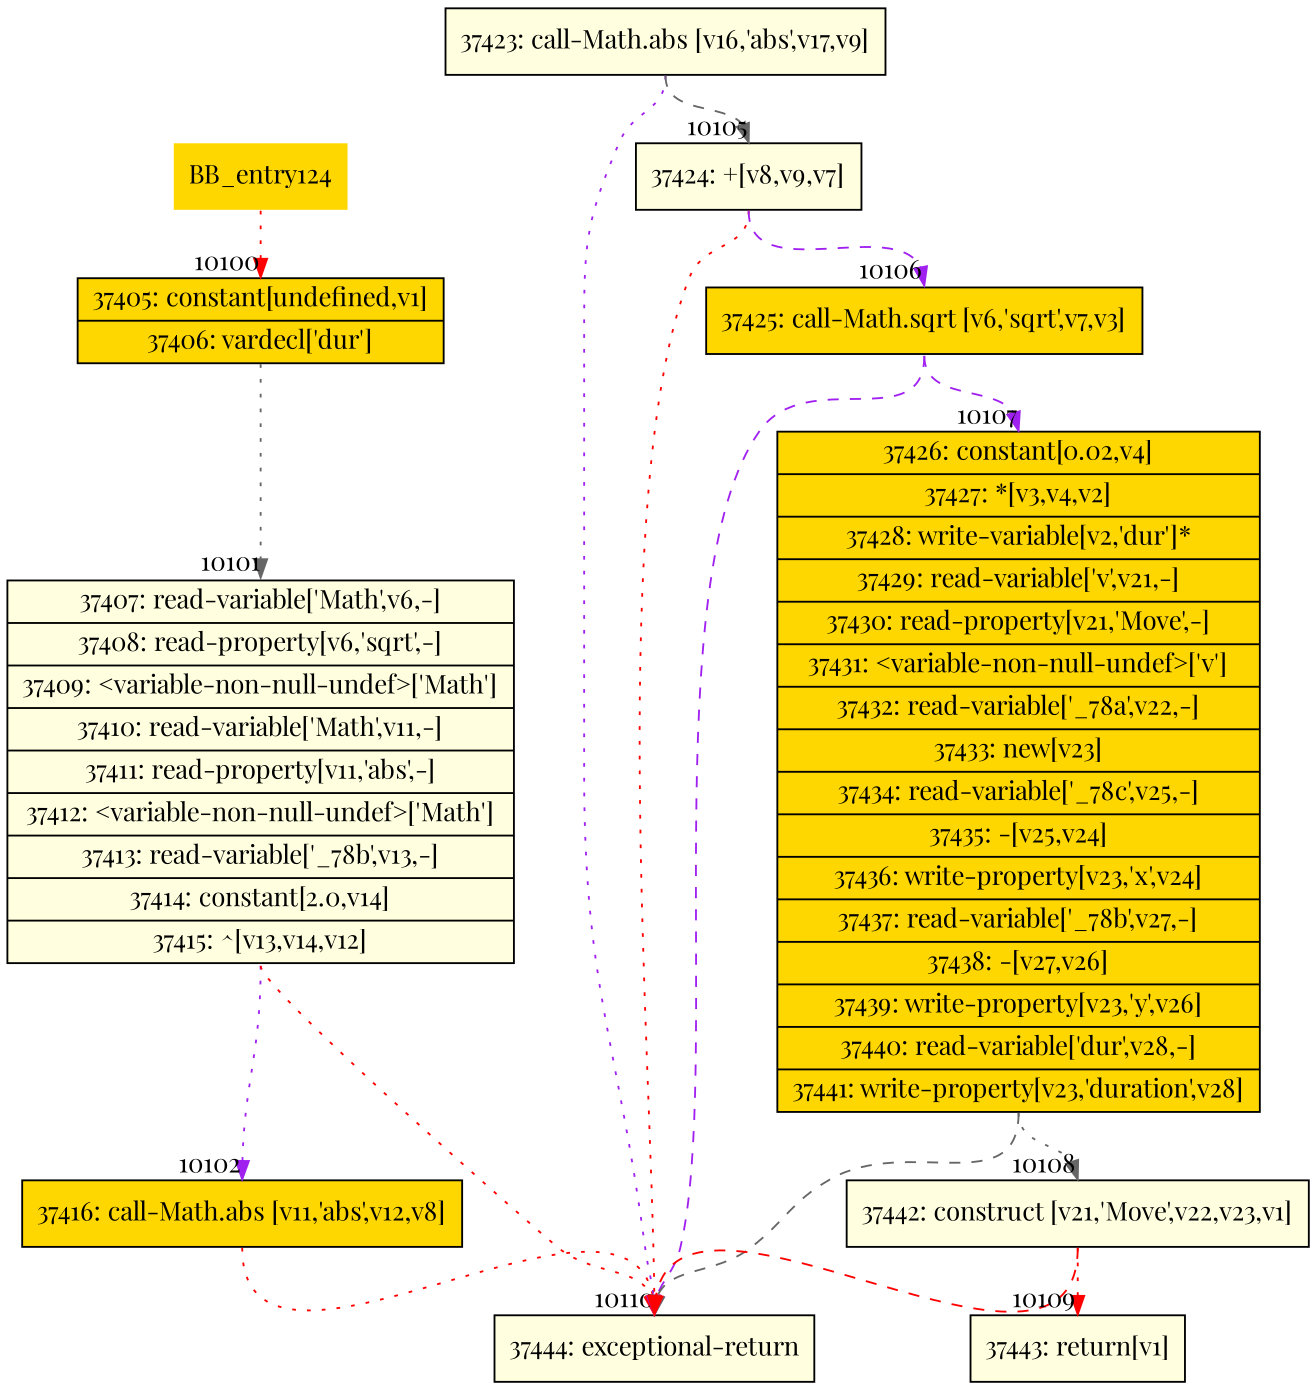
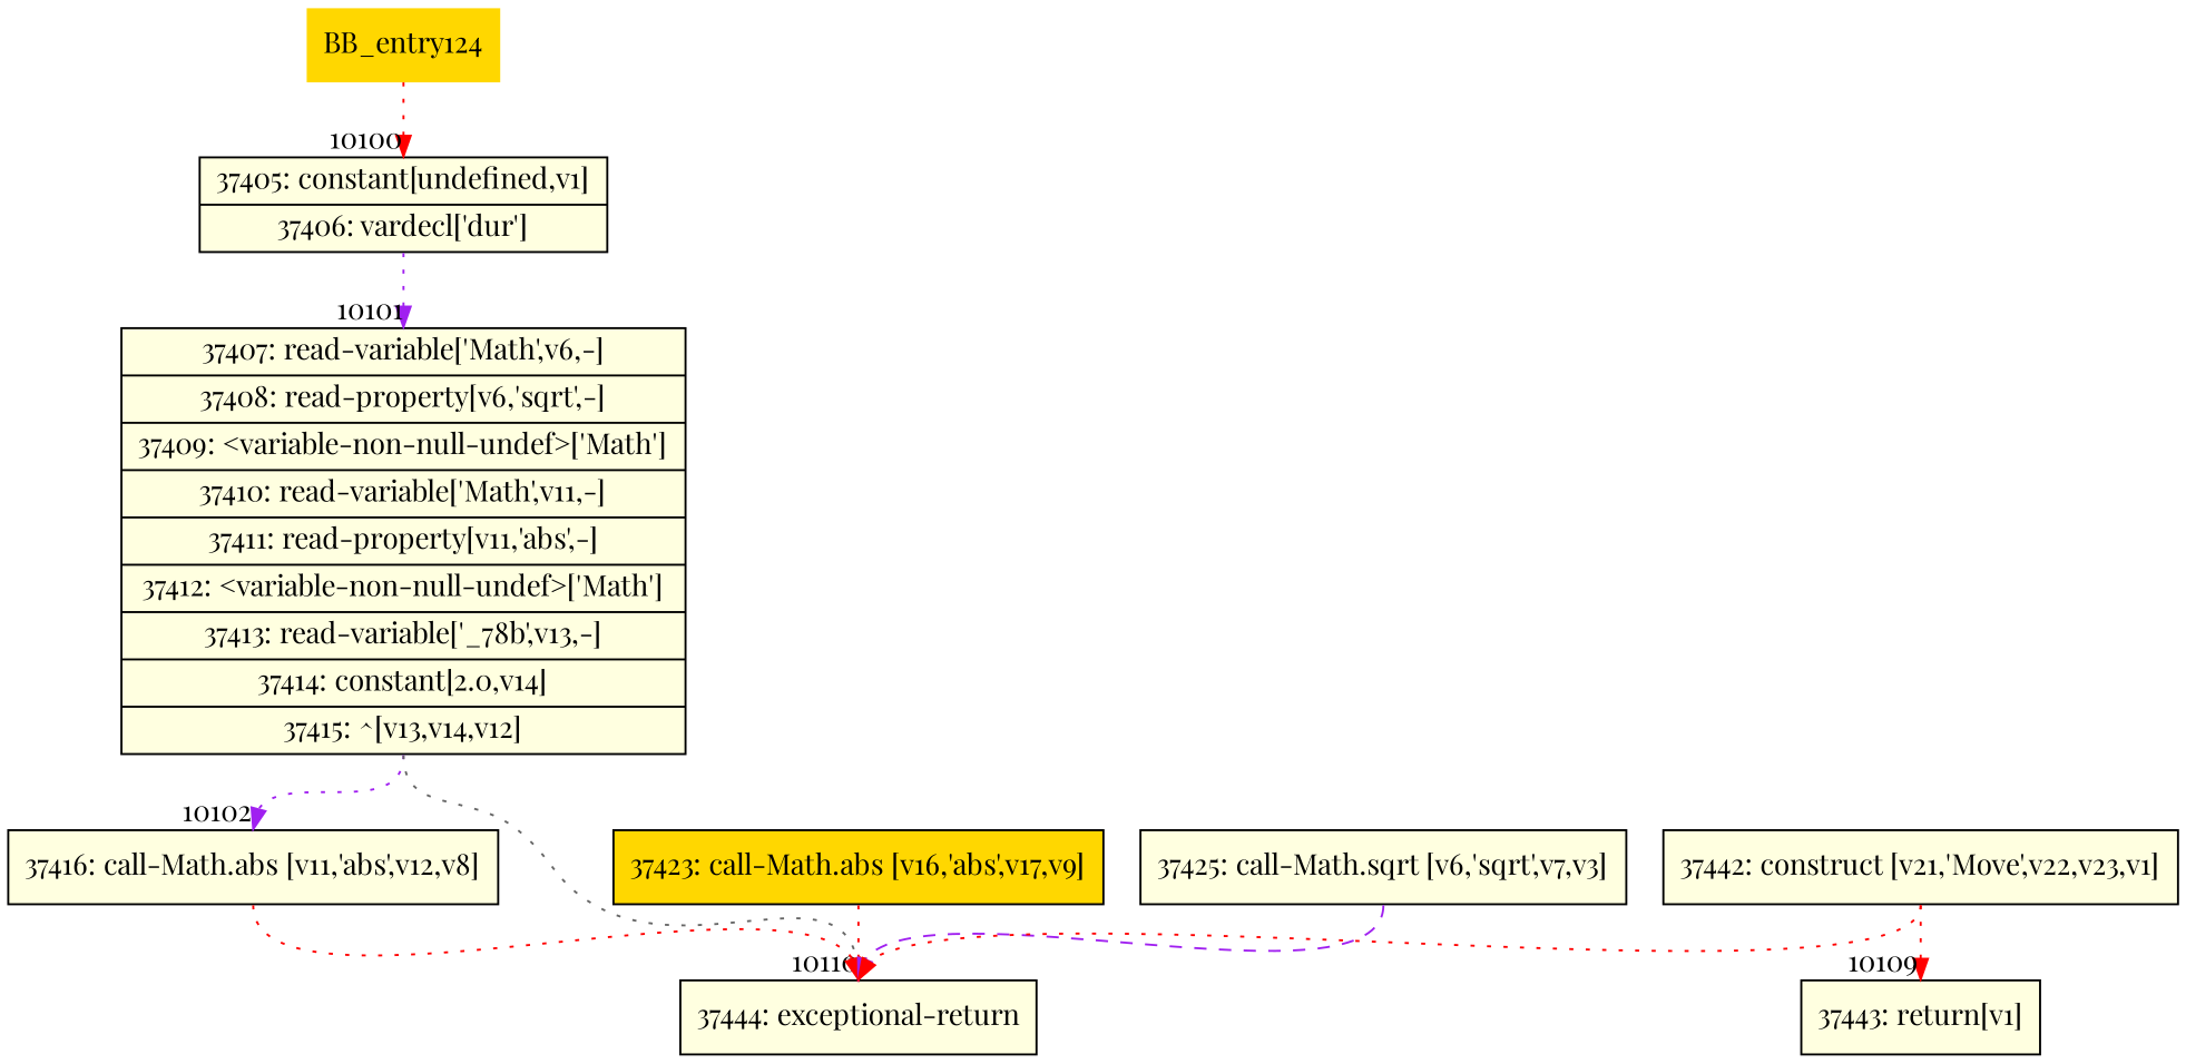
  digraph {
    fontname="Playfair Display"
    rankdir=TD
    node [fillcolor=lightyellow fontname="Playfair Display" shape=record style=filled]
    edge [color=red fontname="Playfair Display" headport=n style=dotted tailport=s]
    n1 [fillcolor=gold label=BB_entry124 shape=none]
-   n2 [fillcolor=gold label="{37405: constant[undefined,v1]|37406: vardecl['dur']}"]
+   n2 [label="{37405: constant[undefined,v1]|37406: vardecl['dur']}"]
    n3 [label="{37407: read-variable['Math',v6,-]|37408: read-property[v6,'sqrt',-]|37409: \<variable-non-null-undef\>['Math']|37410: read-variable['Math',v11,-]|37411: read-property[v11,'abs',-]|37412: \<variable-non-null-undef\>['Math']|37413: read-variable['_78b',v13,-]|37414: constant[2.0,v14]|37415: ^[v13,v14,v12]}"]
-   n4 [fillcolor=gold label="{37416: call-Math.abs [v11,'abs',v12,v8]}"]
+   n4 [label="{37416: call-Math.abs [v11,'abs',v12,v8]}"]
    n5 [label="{37444: exceptional-return}"]
-   n6 [label="{37423: call-Math.abs [v16,'abs',v17,v9]}"]
-   n7 [label="{37424: +[v8,v9,v7]}"]
-   n8 [fillcolor=gold label="{37425: call-Math.sqrt [v6,'sqrt',v7,v3]}"]
-   n9 [fillcolor=gold label="{37426: constant[0.02,v4]|37427: *[v3,v4,v2]|37428: write-variable[v2,'dur']*|37429: read-variable['v',v21,-]|37430: read-property[v21,'Move',-]|37431: \<variable-non-null-undef\>['v']|37432: read-variable['_78a',v22,-]|37433: new[v23]|37434: read-variable['_78c',v25,-]|37435: -[v25,v24]|37436: write-property[v23,'x',v24]|37437: read-variable['_78b',v27,-]|37438: -[v27,v26]|37439: write-property[v23,'y',v26]|37440: read-variable['dur',v28,-]|37441: write-property[v23,'duration',v28]}"]
+   n6 [fillcolor=gold label="{37423: call-Math.abs [v16,'abs',v17,v9]}"]
+   n8 [label="{37425: call-Math.sqrt [v6,'sqrt',v7,v3]}"]
    n10 [label="{37442: construct [v21,'Move',v22,v23,v1]}"]
    n11 [label="{37443: return[v1]}"]
    n1 -> n2 [headlabel="    10100"]
-   n2 -> n3 [color=gray40 headlabel="      10101"]
+   n2 -> n3 [color=purple headlabel="      10101"]
    n3 -> n4 [color=purple headlabel="      10102"]
-   n3 -> n5 [headlabel="      10110"]
+   n3 -> n5 [color=gray40 headlabel="      10110"]
    n4 -> n5
-   n6 -> n5 [color=purple]
-   n6 -> n7 [color=gray40 headlabel="      10105" style=dashed]
-   n7 -> n5
-   n7 -> n8 [color=purple headlabel="      10106" style=dashed]
+   n6 -> n5
    n8 -> n5 [color=purple style=dashed]
-   n8 -> n9 [color=purple headlabel="      10107" style=dashed]
-   n9 -> n5 [color=gray40 style=dashed]
-   n9 -> n10 [color=gray40 headlabel="      10108"]
-   n10 -> n5 [style=dashed]
+   n10 -> n5
    n10 -> n11 [headlabel="      10109"]
  }
